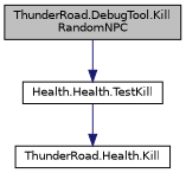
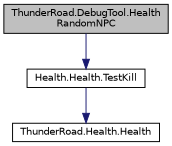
  digraph {
    rankdir=TB
    node [color=black fillcolor=white fontname=Helvetica fontsize=10 shape=record style=filled]
    edge [color=midnightblue fontname=Helvetica fontsize=10 labelfontname=Helvetica labelfontsize=10 style=solid]
-   n1 [fillcolor=grey75 fontcolor=black height=0.2 label="ThunderRoad.DebugTool.Kill\lRandomNPC" width=0.4]
+   n1 [fillcolor=grey75 fontcolor=black height=0.2 label="ThunderRoad.DebugTool.Health\lRandomNPC" width=0.4]
    n2 [height=0.2 label="Health.Health.TestKill" width=0.4]
-   n3 [height=0.2 label="ThunderRoad.Health.Kill" width=0.4]
+   n3 [height=0.2 label="ThunderRoad.Health.Health" width=0.4]
    n1 -> n2
    n2 -> n3
  }
